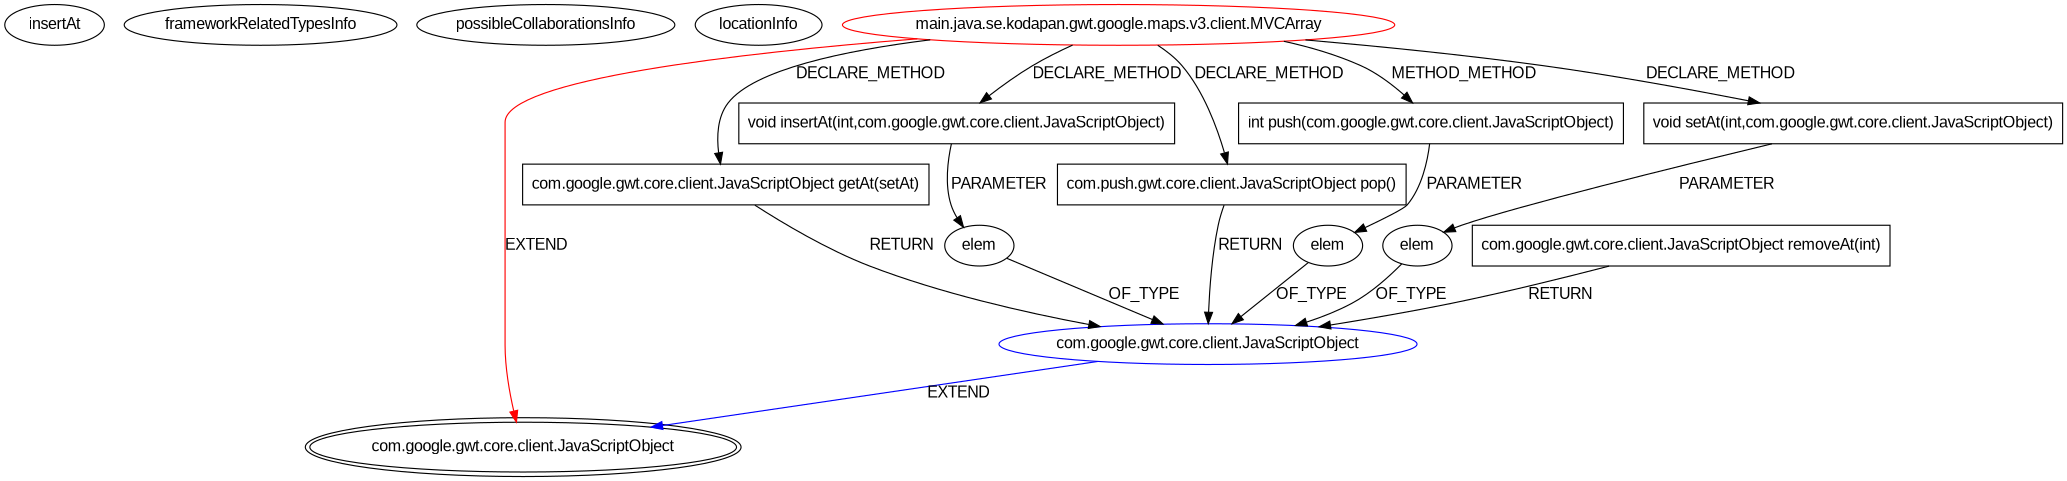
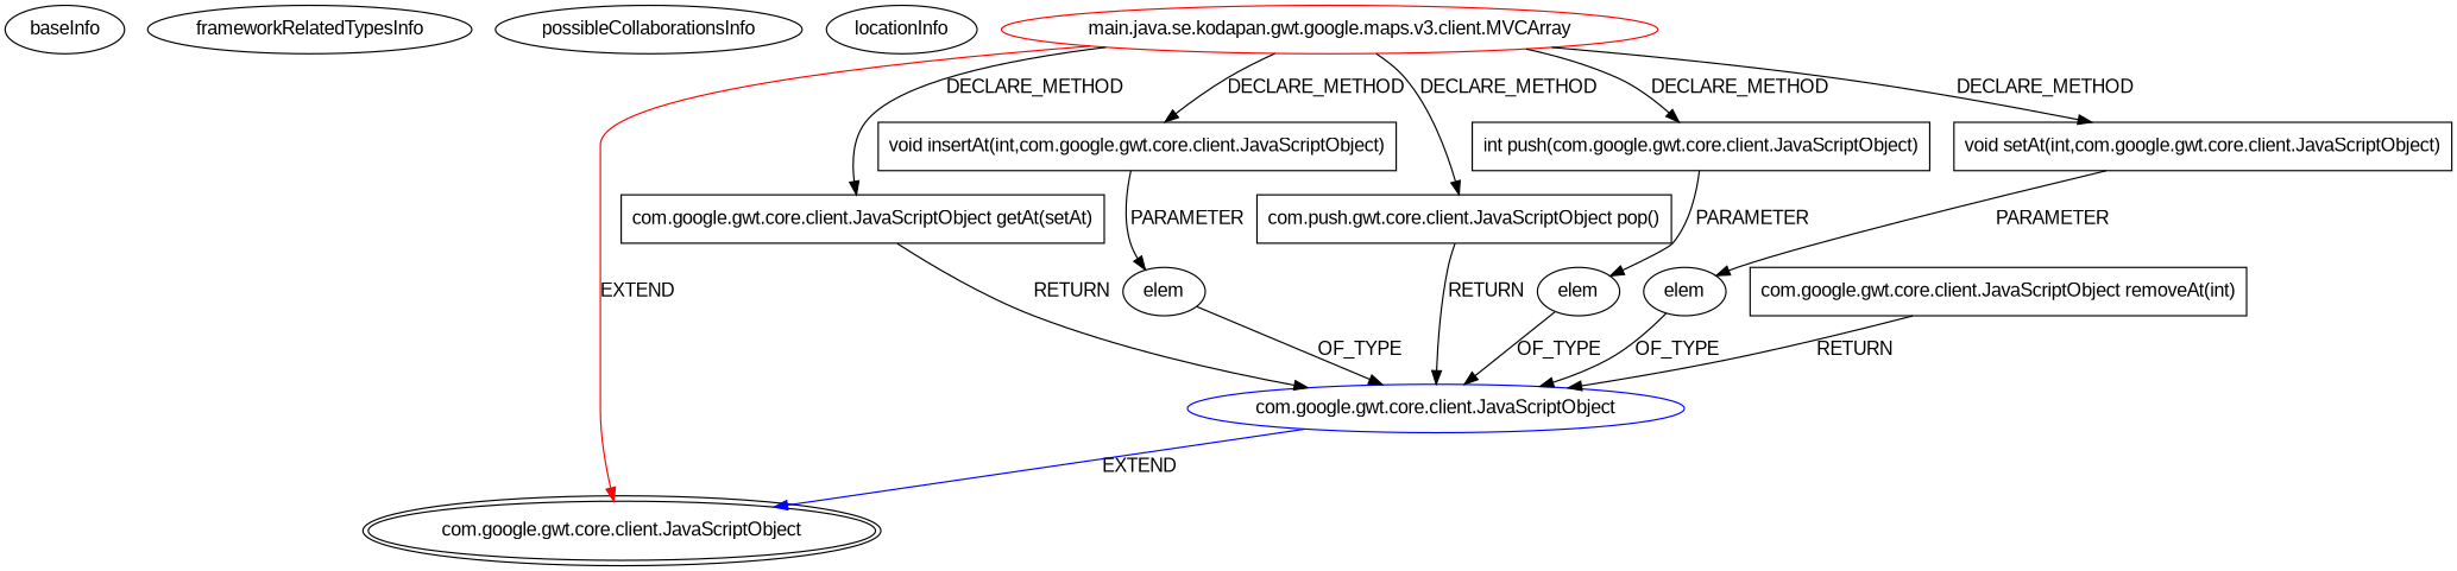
  digraph {
    fontname="Liberation Sans"
    node [fontname="Liberation Sans" isFrameworkType=false vertexType=CLIENT_METHOD_DECLARATION]
    edge [fontname="Liberation Sans"]
-   baseInfo [category=extension_graph graphId=3364 isAnonymous=false possibleRelation=true label=insertAt isFrameworkType="" vertexType=""]
+   baseInfo [category=extension_graph graphId=3364 isAnonymous=false possibleRelation=true isFrameworkType="" vertexType=""]
    frameworkRelatedTypesInfo [0="com.google.gwt.core.client.JavaScriptObject" isFrameworkType="" vertexType=""]
    possibleCollaborationsInfo [0="3364~CLIENT_METHOD_DECLARATION-PARAMETER_DECLARATION-CLIENT_METHOD_DECLARATION-RETURN_TYPE-CLIENT_METHOD_DECLARATION-PARAMETER_DECLARATION-CLIENT_METHOD_DECLARATION-RETURN_TYPE-CLIENT_METHOD_DECLARATION-PARAMETER_DECLARATION-CLIENT_METHOD_DECLARATION-RETURN_TYPE-~com.google.gwt.core.client.JavaScriptObject ~com.google.gwt.core.client.JavaScriptObject ~false~false" isFrameworkType="" vertexType=""]
    locationInfo [contextSignature=MVCArray filePath="/karlwettin-kodapan-gwt-google-map-v3/kodapan-gwt-google-map-v3-master/src/main/java/se/kodapan/gwt/google/maps/v3/client/MVCArray.java" graphId=3364 projectName="karlwettin-kodapan-gwt-google-map-v3" isFrameworkType="" vertexType=""]
    n5 [color=red label="main.java.se.kodapan.gwt.google.maps.v3.client.MVCArray" vertexType=ROOT_CLIENT_CLASS_DECLARATION]
    n6 [isFrameworkType=true label="com.google.gwt.core.client.JavaScriptObject" peripheries=2 vertexType=FRAMEWORK_CLASS_TYPE]
    n7 [label="com.google.gwt.core.client.JavaScriptObject getAt(setAt)" shape=box]
    n8 [label="void insertAt(int,com.google.gwt.core.client.JavaScriptObject)" shape=box]
    n9 [label="com.push.gwt.core.client.JavaScriptObject pop()" shape=box]
    n10 [label="int push(com.google.gwt.core.client.JavaScriptObject)" shape=box]
    n11 [label="void setAt(int,com.google.gwt.core.client.JavaScriptObject)" shape=box]
    n12 [color=blue label="com.google.gwt.core.client.JavaScriptObject" vertexType=REFERENCE_CLIENT_CLASS_DECLARATION]
    n13 [label=elem vertexType=PARAMETER_DECLARATION]
    n14 [label=elem vertexType=PARAMETER_DECLARATION]
    n15 [label="com.google.gwt.core.client.JavaScriptObject removeAt(int)" shape=box]
    n16 [label=elem vertexType=PARAMETER_DECLARATION]
    n5 -> n6 [color=red label=EXTEND]
    n5 -> n7 [label=DECLARE_METHOD]
    n5 -> n8 [label=DECLARE_METHOD]
    n5 -> n9 [label=DECLARE_METHOD]
-   n5 -> n10 [label=METHOD_METHOD]
+   n5 -> n10 [label=DECLARE_METHOD]
    n5 -> n11 [label=DECLARE_METHOD]
    n7 -> n12 [label=RETURN]
    n8 -> n13 [label=PARAMETER]
    n9 -> n12 [label=RETURN]
    n10 -> n14 [label=PARAMETER]
    n11 -> n16 [label=PARAMETER]
    n12 -> n6 [color=blue label=EXTEND]
    n13 -> n12 [label=OF_TYPE]
    n14 -> n12 [label=OF_TYPE]
    n15 -> n12 [label=RETURN]
    n16 -> n12 [label=OF_TYPE]
  }
